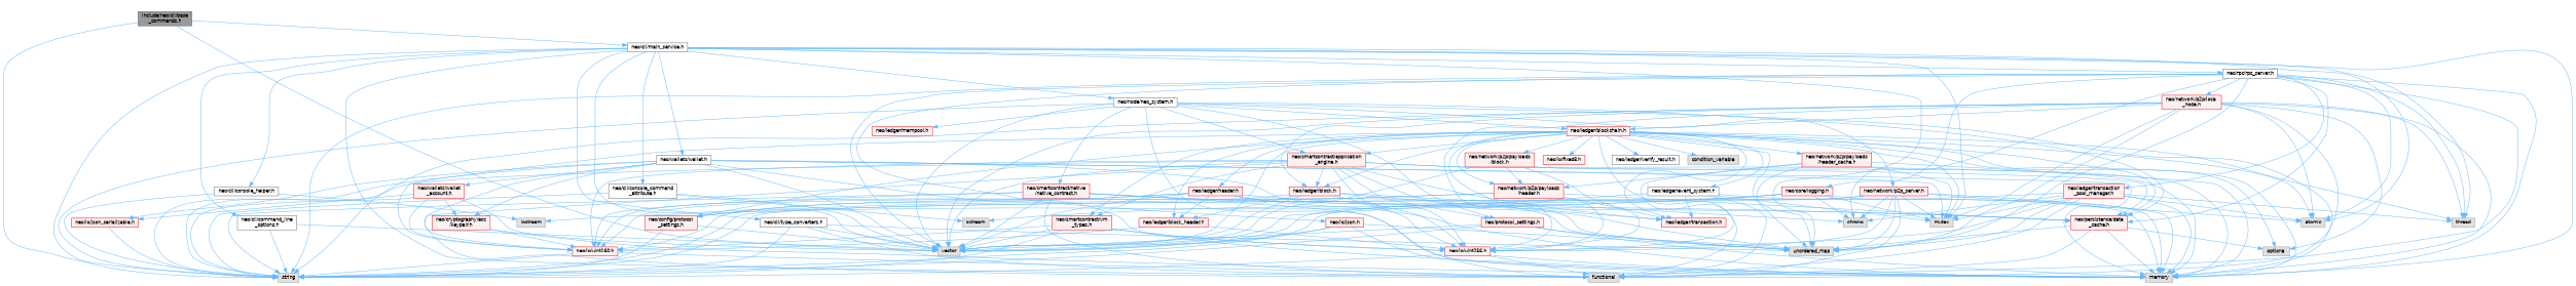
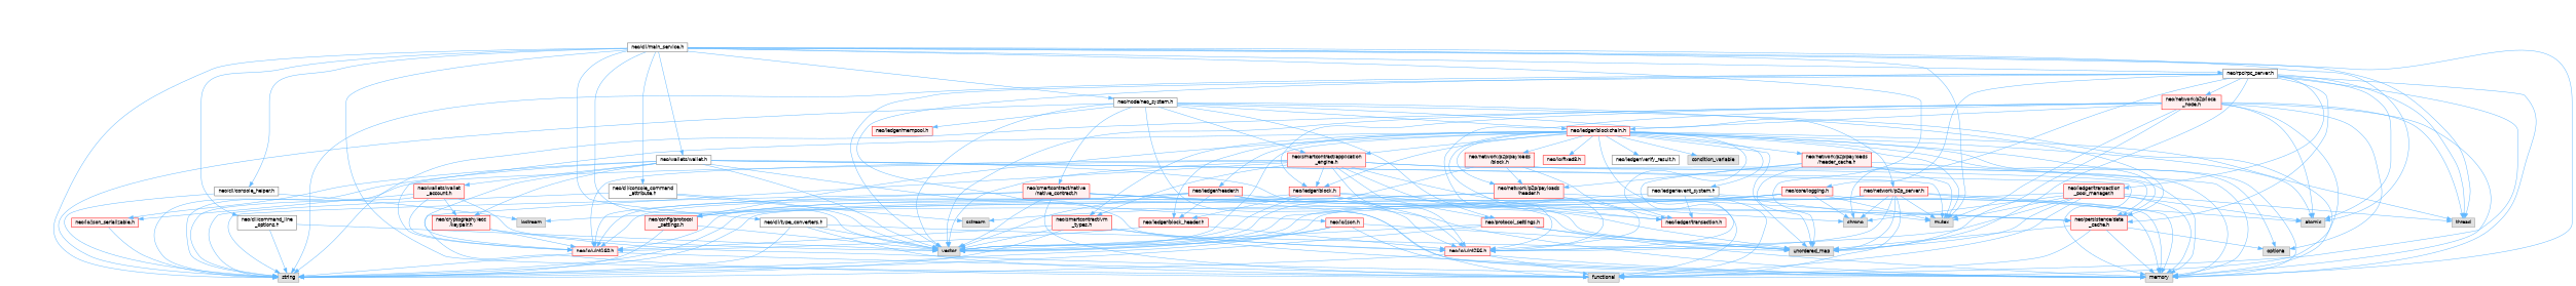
  digraph {
    node [color=red fillcolor="#FFF0F0" fontname=Helvetica fontsize=10 shape=box style=filled]
    edge [color=steelblue1 fontname=Helvetica fontsize=10 labelfontname=Helvetica labelfontsize=10 style=solid]
-   n1 [color=gray40 fillcolor=grey60 fontcolor=black height=0.2 label="include/neo/cli/base\l_commands.h" width=0.4]
    n2 [color=grey40 fillcolor=white height=0.2 label="neo/cli/main_service.h" width=0.4]
    n3 [color=grey60 fillcolor="#E0E0E0" height=0.2 label=string width=0.4]
    n4 [color=grey60 fillcolor="#E0E0E0" height=0.2 label=vector width=0.4]
    n5 [color=grey40 fillcolor=white height=0.2 label="neo/cli/command_line\l_options.h" width=0.4]
    n6 [color=grey40 fillcolor=white height=0.2 label="neo/cli/console_command\l_attribute.h" width=0.4]
    n7 [color=grey40 fillcolor=white height=0.2 label="neo/cli/console_helper.h" width=0.4]
    n8 [color=grey40 fillcolor=white height=0.2 label="neo/cli/type_converters.h" width=0.4]
    n9 [color=grey60 fillcolor="#E0E0E0" height=0.2 label=functional width=0.4]
    n10 [color=grey60 fillcolor="#E0E0E0" height=0.2 label=unordered_map width=0.4]
    n11 [color=grey40 fillcolor=white height=0.2 label="neo/node/neo_system.h" width=0.4]
    n12 [color=grey60 fillcolor="#E0E0E0" height=0.2 label=memory width=0.4]
    n13 [color=grey60 fillcolor="#E0E0E0" height=0.2 label=mutex width=0.4]
    n14 [color=grey60 fillcolor="#E0E0E0" height=0.2 label=atomic width=0.4]
    n15 [color=grey60 fillcolor="#E0E0E0" height=0.2 label=thread width=0.4]
    n16 [color=grey40 fillcolor=white height=0.2 label="neo/rpc/rpc_server.h" width=0.4]
    n17 [color=grey40 fillcolor=white height=0.2 label="neo/wallets/wallet.h" width=0.4]
    n18 [color=grey60 fillcolor="#E0E0E0" height=0.2 label=sstream width=0.4]
    n19 [color=grey60 fillcolor="#E0E0E0" height=0.2 label=iostream width=0.4]
    n20 [height=0.2 label="neo/ledger/blockchain.h" width=0.4]
    n21 [height=0.2 label="neo/persistence/data\l_cache.h" width=0.4]
    n22 [height=0.2 label="neo/smartcontract/application\l_engine.h" width=0.4]
    n23 [height=0.2 label="neo/protocol_settings.h" width=0.4]
    n24 [height=0.2 label="neo/ledger/mempool.h" width=0.4]
    n25 [height=0.2 label="neo/network/p2p_server.h" width=0.4]
    n26 [height=0.2 label="neo/smartcontract/native\l/native_contract.h" width=0.4]
    n27 [color=grey60 fillcolor="#E0E0E0" height=0.2 label=chrono width=0.4]
    n28 [height=0.2 label="neo/core/logging.h" width=0.4]
    n29 [height=0.2 label="neo/io/json.h" width=0.4]
    n30 [height=0.2 label="neo/ledger/transaction\l_pool_manager.h" width=0.4]
    n31 [height=0.2 label="neo/network/p2p/local\l_node.h" width=0.4]
    n32 [height=0.2 label="neo/io/uint160.h" width=0.4]
    n33 [height=0.2 label="neo/io/uint256.h" width=0.4]
    n34 [height=0.2 label="neo/cryptography/ecc\l/keypair.h" width=0.4]
    n35 [height=0.2 label="neo/io/json_serializable.h" width=0.4]
    n36 [height=0.2 label="neo/wallets/wallet\l_account.h" width=0.4]
    n37 [height=0.2 label="neo/ledger/block.h" width=0.4]
    n38 [height=0.2 label="neo/ledger/block_header.h" width=0.4]
    n39 [height=0.2 label="neo/ledger/transaction.h" width=0.4]
    n40 [color=grey40 fillcolor=white height=0.2 label="neo/ledger/event_system.h" width=0.4]
    n41 [height=0.2 label="neo/ledger/header.h" width=0.4]
    n42 [height=0.2 label="neo/config/protocol\l_settings.h" width=0.4]
    n43 [color=grey60 fillcolor="#E0E0E0" height=0.2 label=optional width=0.4]
    n44 [height=0.2 label="neo/network/p2p/payloads\l/block.h" width=0.4]
    n45 [height=0.2 label="neo/network/p2p/payloads\l/header.h" width=0.4]
    n46 [height=0.2 label="neo/network/p2p/payloads\l/header_cache.h" width=0.4]
    n47 [height=0.2 label="neo/io/fixed8.h" width=0.4]
    n48 [color=grey40 fillcolor=white height=0.2 label="neo/ledger/verify_result.h" width=0.4]
    n49 [height=0.2 label="neo/smartcontract/vm\l_types.h" width=0.4]
    n50 [color=grey60 fillcolor="#E0E0E0" height=0.2 label=condition_variable width=0.4]
-   n1 -> n2
-   n1 -> n3
-   n1 -> n4
    n2 -> n3
    n2 -> n4
    n2 -> n5
    n2 -> n6
    n2 -> n7
    n2 -> n8
    n2 -> n9
    n2 -> n10
    n2 -> n11
    n2 -> n12
    n2 -> n13
    n2 -> n14
    n2 -> n15
    n2 -> n16
    n2 -> n17
    n5 -> n3
    n5 -> n4
    n6 -> n3
    n6 -> n4
    n6 -> n18
    n7 -> n3
    n7 -> n19
    n8 -> n3
    n8 -> n4
    n8 -> n9
    n8 -> n10
    n11 -> n3
    n11 -> n4
    n11 -> n9
    n11 -> n12
    n11 -> n20
    n11 -> n21
    n11 -> n22
    n11 -> n23
    n11 -> n24
    n11 -> n25
    n11 -> n26
    n16 -> n3
    n16 -> n4
    n16 -> n9
    n16 -> n10
    n16 -> n12
    n16 -> n14
    n16 -> n15
    n16 -> n21
    n16 -> n27
    n16 -> n28
    n16 -> n29
    n16 -> n30
    n16 -> n31
    n17 -> n3
    n17 -> n4
    n17 -> n10
    n17 -> n12
    n17 -> n13
    n17 -> n32
    n17 -> n33
    n17 -> n34
    n17 -> n35
    n17 -> n36
    n20 -> n4
    n20 -> n9
    n20 -> n10
    n20 -> n12
    n20 -> n13
    n20 -> n14
    n20 -> n15
    n20 -> n21
    n20 -> n22
    n20 -> n32
    n20 -> n33
    n20 -> n37
    n20 -> n38
    n20 -> n39
    n20 -> n40
    n20 -> n41
    n20 -> n42
    n20 -> n43
    n20 -> n44
    n20 -> n45
    n20 -> n46
    n20 -> n47
    n20 -> n48
    n20 -> n49
    n20 -> n50
    n21 -> n9
    n21 -> n10
    n21 -> n12
    n21 -> n43
    n22 -> n3
    n22 -> n4
    n22 -> n9
    n22 -> n10
    n22 -> n12
    n22 -> n21
    n22 -> n23
    n22 -> n32
    n22 -> n33
    n22 -> n37
    n22 -> n39
    n22 -> n49
    n23 -> n3
    n23 -> n4
    n23 -> n10
    n23 -> n12
    n25 -> n3
    n25 -> n4
    n25 -> n9
    n25 -> n10
    n25 -> n12
    n25 -> n13
    n25 -> n14
    n25 -> n27
    n25 -> n33
    n26 -> n3
    n26 -> n4
    n26 -> n9
    n26 -> n10
    n26 -> n12
    n26 -> n21
    n26 -> n32
    n28 -> n3
    n28 -> n12
    n28 -> n13
    n28 -> n18
    n28 -> n19
    n28 -> n27
    n29 -> n3
    n29 -> n4
    n29 -> n10
    n29 -> n12
    n30 -> n4
    n30 -> n9
    n30 -> n10
    n30 -> n12
    n30 -> n13
    n30 -> n14
    n30 -> n15
    n30 -> n27
    n30 -> n33
    n31 -> n3
    n31 -> n4
    n31 -> n9
    n31 -> n10
    n31 -> n12
    n31 -> n13
    n31 -> n14
    n31 -> n15
    n31 -> n20
    n31 -> n33
    n31 -> n37
    n31 -> n43
    n32 -> n3
    n32 -> n9
    n33 -> n3
    n33 -> n9
    n33 -> n12
    n34 -> n12
    n34 -> n32
    n35 -> n3
    n36 -> n3
    n36 -> n4
    n36 -> n32
    n36 -> n34
    n36 -> n35
    n37 -> n4
    n37 -> n27
    n37 -> n32
    n37 -> n33
    n37 -> n38
    n37 -> n39
    n38 -> n32
    n38 -> n33
    n40 -> n4
    n40 -> n9
    n40 -> n12
    n40 -> n13
    n40 -> n39
    n41 -> n4
    n41 -> n12
    n41 -> n21
    n41 -> n32
    n41 -> n33
    n41 -> n38
    n41 -> n42
    n42 -> n3
    n42 -> n4
    n44 -> n4
    n44 -> n12
    n44 -> n39
    n44 -> n45
    n45 -> n21
    n45 -> n32
    n45 -> n33
    n45 -> n42
    n46 -> n10
    n46 -> n12
    n46 -> n13
    n46 -> n33
    n46 -> n45
    n49 -> n3
    n49 -> n4
    n49 -> n12
    n49 -> n32
    n49 -> n33
  }
